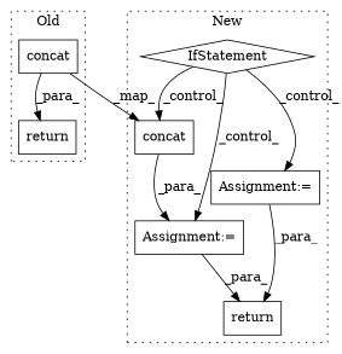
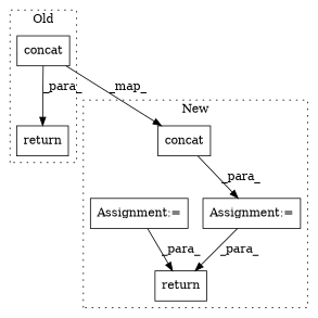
  digraph {
    node [a=32 l="7,1" shape=box]
    n1 [label=concat s="1537,1550"]
    n2 [a=41 l=7 label=return s=1523]
    n3 [label=concat s="1616,1629"]
    n4 [a=7 l=1 label="Assignment:=" s=1608]
    n5 [a=41 l=7 label=return s=1677]
    n6 [a=7 l=1 label="Assignment:=" s=1660]
-   n7 [a=25 l="4,2" label=IfStatement s="1580,1590" shape=diamond]
    subgraph cluster_1 {
      label=Old
      style=dotted
      n1
      n2
    }
    subgraph cluster_2 {
      label=New
      style=dotted
      n3
      n4
      n5
      n6
-     n7
    }
    n1 -> n2 [label=_para_]
    n1 -> n3 [label=_map_]
    n3 -> n4 [label=_para_]
    n4 -> n5 [label=_para_]
    n6 -> n5 [label=_para_]
-   n7 -> n3 [label=_control_]
-   n7 -> n4 [label=_control_]
-   n7 -> n6 [label=_control_]
  }
